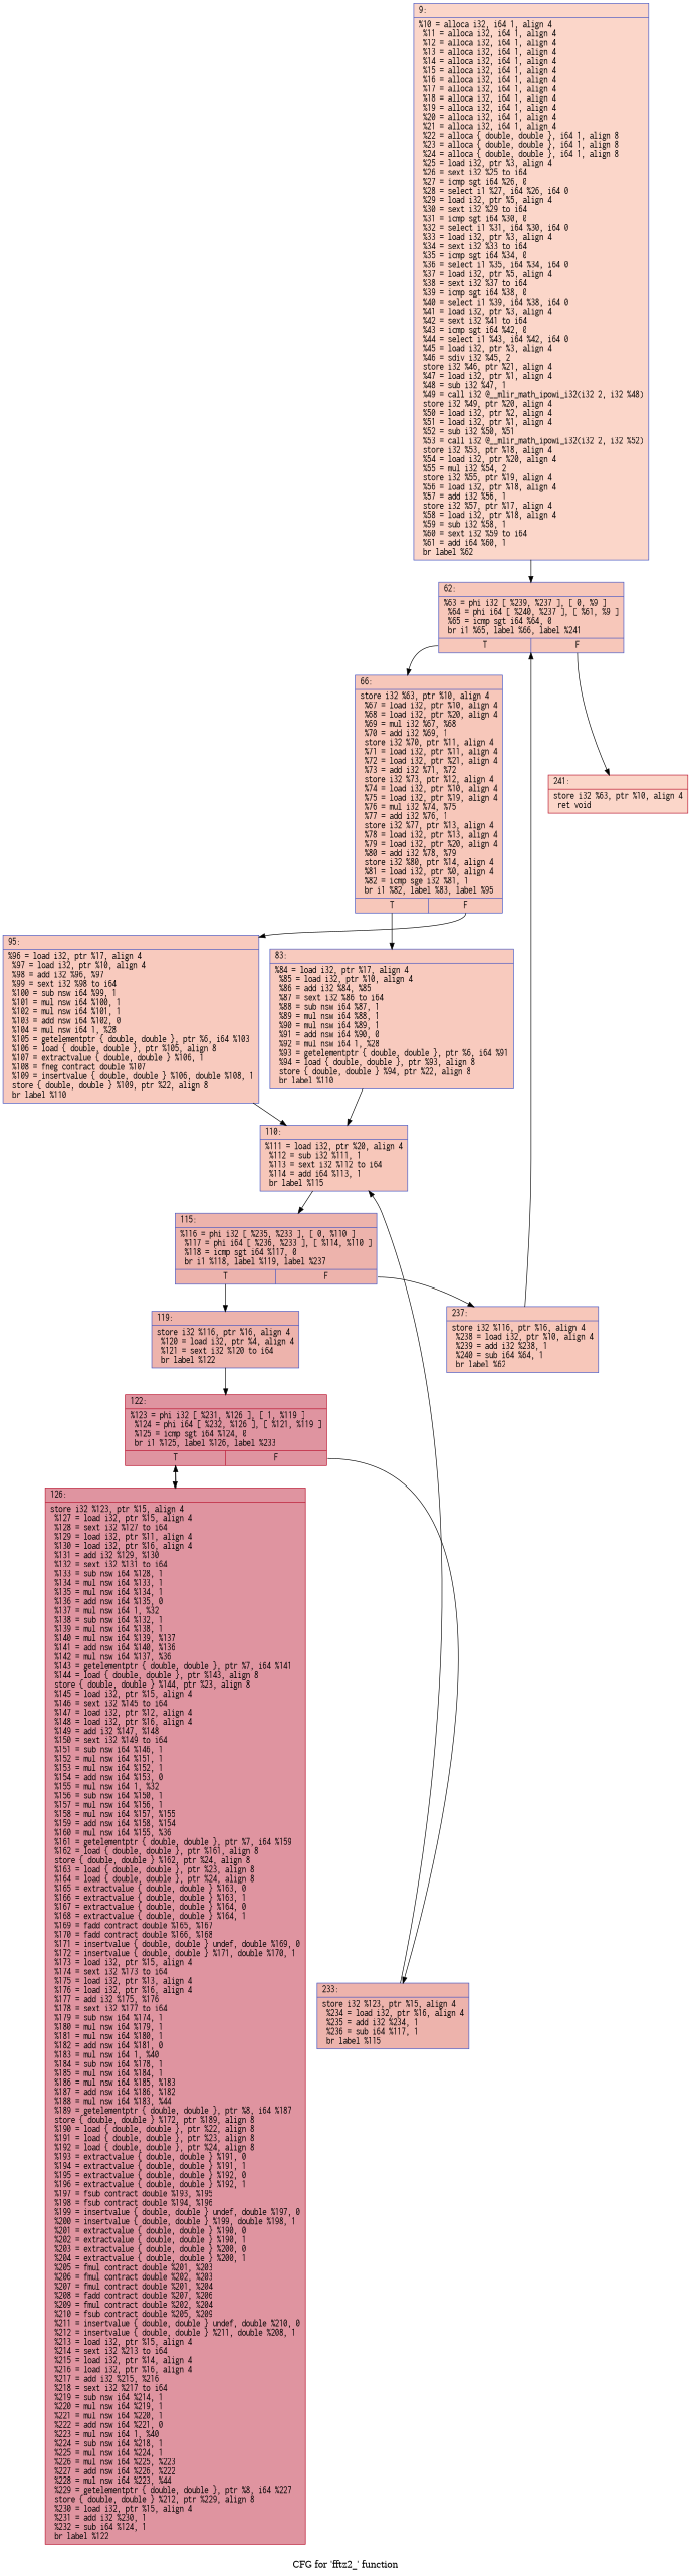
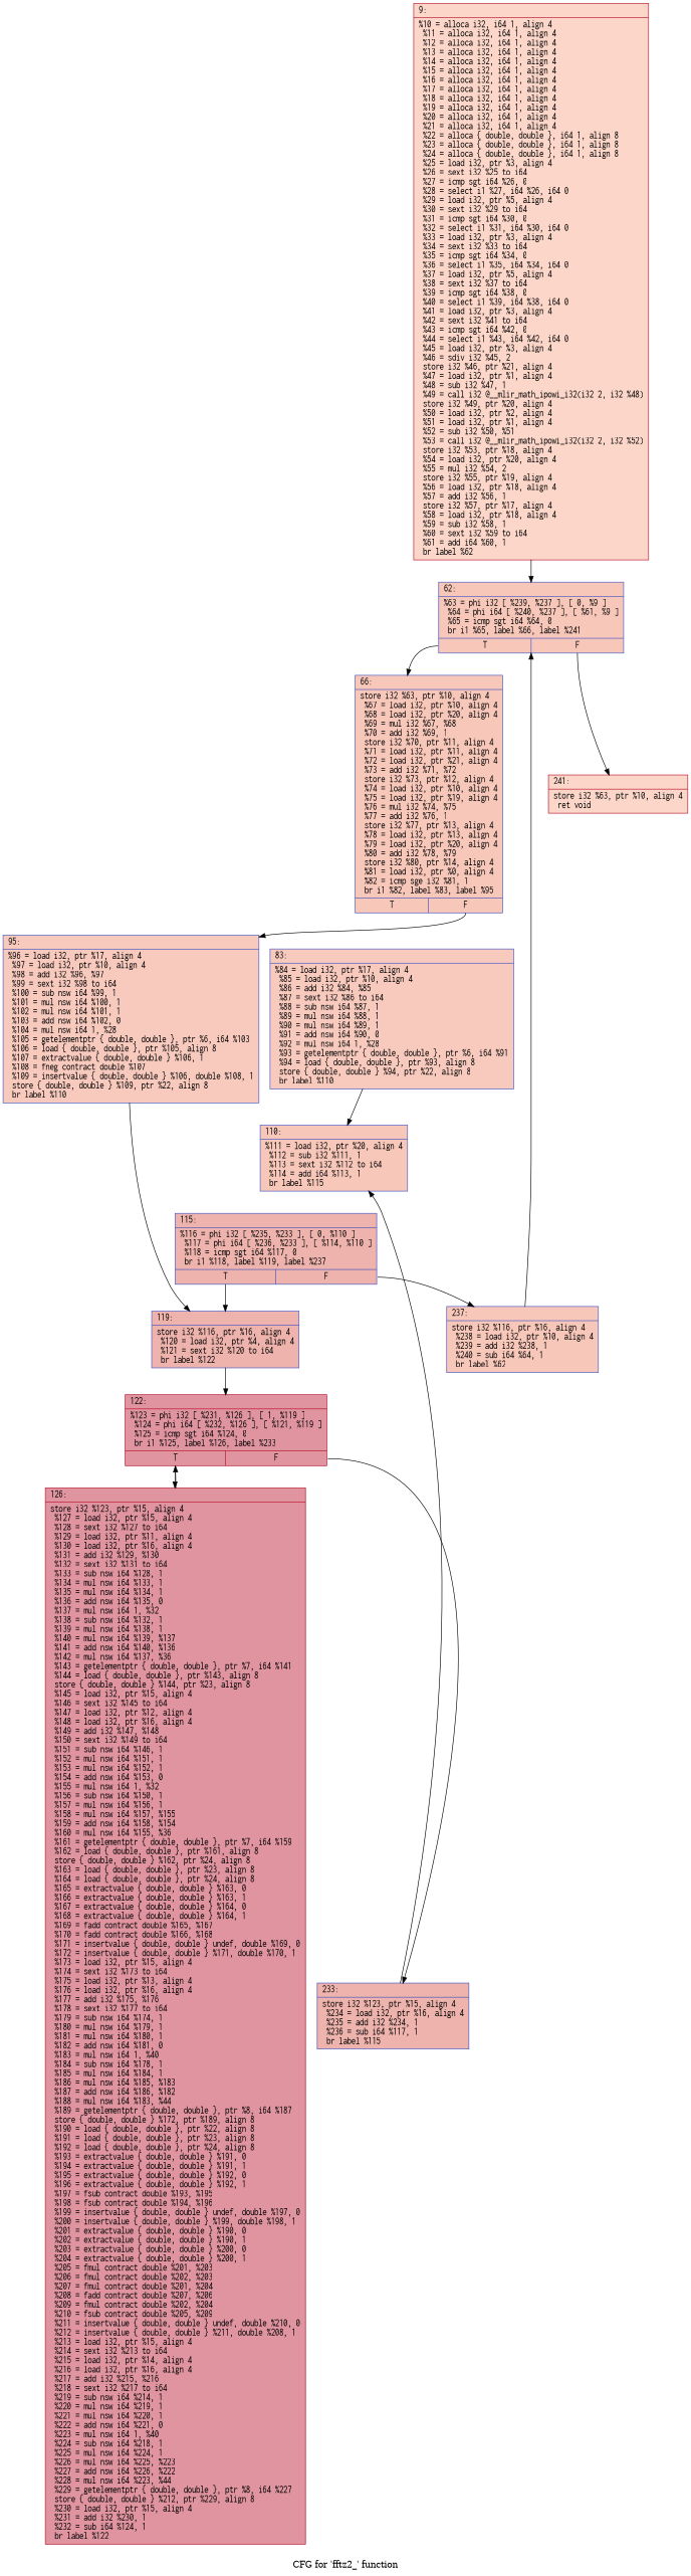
  digraph {
    label="CFG for 'fftz2_' function"
    node [color="#3d50c3ff" fillcolor="#ec7f6370" fontname=Courier shape=record style=filled]
-   n1 [fillcolor="#f6a38570" label="{9:\l|  %10 = alloca i32, i64 1, align 4\l  %11 = alloca i32, i64 1, align 4\l  %12 = alloca i32, i64 1, align 4\l  %13 = alloca i32, i64 1, align 4\l  %14 = alloca i32, i64 1, align 4\l  %15 = alloca i32, i64 1, align 4\l  %16 = alloca i32, i64 1, align 4\l  %17 = alloca i32, i64 1, align 4\l  %18 = alloca i32, i64 1, align 4\l  %19 = alloca i32, i64 1, align 4\l  %20 = alloca i32, i64 1, align 4\l  %21 = alloca i32, i64 1, align 4\l  %22 = alloca \{ double, double \}, i64 1, align 8\l  %23 = alloca \{ double, double \}, i64 1, align 8\l  %24 = alloca \{ double, double \}, i64 1, align 8\l  %25 = load i32, ptr %3, align 4\l  %26 = sext i32 %25 to i64\l  %27 = icmp sgt i64 %26, 0\l  %28 = select i1 %27, i64 %26, i64 0\l  %29 = load i32, ptr %5, align 4\l  %30 = sext i32 %29 to i64\l  %31 = icmp sgt i64 %30, 0\l  %32 = select i1 %31, i64 %30, i64 0\l  %33 = load i32, ptr %3, align 4\l  %34 = sext i32 %33 to i64\l  %35 = icmp sgt i64 %34, 0\l  %36 = select i1 %35, i64 %34, i64 0\l  %37 = load i32, ptr %5, align 4\l  %38 = sext i32 %37 to i64\l  %39 = icmp sgt i64 %38, 0\l  %40 = select i1 %39, i64 %38, i64 0\l  %41 = load i32, ptr %3, align 4\l  %42 = sext i32 %41 to i64\l  %43 = icmp sgt i64 %42, 0\l  %44 = select i1 %43, i64 %42, i64 0\l  %45 = load i32, ptr %3, align 4\l  %46 = sdiv i32 %45, 2\l  store i32 %46, ptr %21, align 4\l  %47 = load i32, ptr %1, align 4\l  %48 = sub i32 %47, 1\l  %49 = call i32 @__mlir_math_ipowi_i32(i32 2, i32 %48)\l  store i32 %49, ptr %20, align 4\l  %50 = load i32, ptr %2, align 4\l  %51 = load i32, ptr %1, align 4\l  %52 = sub i32 %50, %51\l  %53 = call i32 @__mlir_math_ipowi_i32(i32 2, i32 %52)\l  store i32 %53, ptr %18, align 4\l  %54 = load i32, ptr %20, align 4\l  %55 = mul i32 %54, 2\l  store i32 %55, ptr %19, align 4\l  %56 = load i32, ptr %18, align 4\l  %57 = add i32 %56, 1\l  store i32 %57, ptr %17, align 4\l  %58 = load i32, ptr %18, align 4\l  %59 = sub i32 %58, 1\l  %60 = sext i32 %59 to i64\l  %61 = add i64 %60, 1\l  br label %62\l}"]
+   n1 [color="#b70d28ff" fillcolor="#f6a38570" label="{9:\l|  %10 = alloca i32, i64 1, align 4\l  %11 = alloca i32, i64 1, align 4\l  %12 = alloca i32, i64 1, align 4\l  %13 = alloca i32, i64 1, align 4\l  %14 = alloca i32, i64 1, align 4\l  %15 = alloca i32, i64 1, align 4\l  %16 = alloca i32, i64 1, align 4\l  %17 = alloca i32, i64 1, align 4\l  %18 = alloca i32, i64 1, align 4\l  %19 = alloca i32, i64 1, align 4\l  %20 = alloca i32, i64 1, align 4\l  %21 = alloca i32, i64 1, align 4\l  %22 = alloca \{ double, double \}, i64 1, align 8\l  %23 = alloca \{ double, double \}, i64 1, align 8\l  %24 = alloca \{ double, double \}, i64 1, align 8\l  %25 = load i32, ptr %3, align 4\l  %26 = sext i32 %25 to i64\l  %27 = icmp sgt i64 %26, 0\l  %28 = select i1 %27, i64 %26, i64 0\l  %29 = load i32, ptr %5, align 4\l  %30 = sext i32 %29 to i64\l  %31 = icmp sgt i64 %30, 0\l  %32 = select i1 %31, i64 %30, i64 0\l  %33 = load i32, ptr %3, align 4\l  %34 = sext i32 %33 to i64\l  %35 = icmp sgt i64 %34, 0\l  %36 = select i1 %35, i64 %34, i64 0\l  %37 = load i32, ptr %5, align 4\l  %38 = sext i32 %37 to i64\l  %39 = icmp sgt i64 %38, 0\l  %40 = select i1 %39, i64 %38, i64 0\l  %41 = load i32, ptr %3, align 4\l  %42 = sext i32 %41 to i64\l  %43 = icmp sgt i64 %42, 0\l  %44 = select i1 %43, i64 %42, i64 0\l  %45 = load i32, ptr %3, align 4\l  %46 = sdiv i32 %45, 2\l  store i32 %46, ptr %21, align 4\l  %47 = load i32, ptr %1, align 4\l  %48 = sub i32 %47, 1\l  %49 = call i32 @__mlir_math_ipowi_i32(i32 2, i32 %48)\l  store i32 %49, ptr %20, align 4\l  %50 = load i32, ptr %2, align 4\l  %51 = load i32, ptr %1, align 4\l  %52 = sub i32 %50, %51\l  %53 = call i32 @__mlir_math_ipowi_i32(i32 2, i32 %52)\l  store i32 %53, ptr %18, align 4\l  %54 = load i32, ptr %20, align 4\l  %55 = mul i32 %54, 2\l  store i32 %55, ptr %19, align 4\l  %56 = load i32, ptr %18, align 4\l  %57 = add i32 %56, 1\l  store i32 %57, ptr %17, align 4\l  %58 = load i32, ptr %18, align 4\l  %59 = sub i32 %58, 1\l  %60 = sext i32 %59 to i64\l  %61 = add i64 %60, 1\l  br label %62\l}"]
    n2 [label="{62:\l|  %63 = phi i32 [ %239, %237 ], [ 0, %9 ]\l  %64 = phi i64 [ %240, %237 ], [ %61, %9 ]\l  %65 = icmp sgt i64 %64, 0\l  br i1 %65, label %66, label %241\l|{<s0>T|<s1>F}}"]
    n3 [label="{66:\l|  store i32 %63, ptr %10, align 4\l  %67 = load i32, ptr %10, align 4\l  %68 = load i32, ptr %20, align 4\l  %69 = mul i32 %67, %68\l  %70 = add i32 %69, 1\l  store i32 %70, ptr %11, align 4\l  %71 = load i32, ptr %11, align 4\l  %72 = load i32, ptr %21, align 4\l  %73 = add i32 %71, %72\l  store i32 %73, ptr %12, align 4\l  %74 = load i32, ptr %10, align 4\l  %75 = load i32, ptr %19, align 4\l  %76 = mul i32 %74, %75\l  %77 = add i32 %76, 1\l  store i32 %77, ptr %13, align 4\l  %78 = load i32, ptr %13, align 4\l  %79 = load i32, ptr %20, align 4\l  %80 = add i32 %78, %79\l  store i32 %80, ptr %14, align 4\l  %81 = load i32, ptr %0, align 4\l  %82 = icmp sge i32 %81, 1\l  br i1 %82, label %83, label %95\l|{<s0>T|<s1>F}}"]
    n4 [color="#b70d28ff" fillcolor="#f6a38570" label="{241:\l|  store i32 %63, ptr %10, align 4\l  ret void\l}"]
    n5 [fillcolor="#ef886b70" label="{83:\l|  %84 = load i32, ptr %17, align 4\l  %85 = load i32, ptr %10, align 4\l  %86 = add i32 %84, %85\l  %87 = sext i32 %86 to i64\l  %88 = sub nsw i64 %87, 1\l  %89 = mul nsw i64 %88, 1\l  %90 = mul nsw i64 %89, 1\l  %91 = add nsw i64 %90, 0\l  %92 = mul nsw i64 1, %28\l  %93 = getelementptr \{ double, double \}, ptr %6, i64 %91\l  %94 = load \{ double, double \}, ptr %93, align 8\l  store \{ double, double \} %94, ptr %22, align 8\l  br label %110\l}"]
    n6 [fillcolor="#ef886b70" label="{95:\l|  %96 = load i32, ptr %17, align 4\l  %97 = load i32, ptr %10, align 4\l  %98 = add i32 %96, %97\l  %99 = sext i32 %98 to i64\l  %100 = sub nsw i64 %99, 1\l  %101 = mul nsw i64 %100, 1\l  %102 = mul nsw i64 %101, 1\l  %103 = add nsw i64 %102, 0\l  %104 = mul nsw i64 1, %28\l  %105 = getelementptr \{ double, double \}, ptr %6, i64 %103\l  %106 = load \{ double, double \}, ptr %105, align 8\l  %107 = extractvalue \{ double, double \} %106, 1\l  %108 = fneg contract double %107\l  %109 = insertvalue \{ double, double \} %106, double %108, 1\l  store \{ double, double \} %109, ptr %22, align 8\l  br label %110\l}"]
    n7 [label="{110:\l|  %111 = load i32, ptr %20, align 4\l  %112 = sub i32 %111, 1\l  %113 = sext i32 %112 to i64\l  %114 = add i64 %113, 1\l  br label %115\l}"]
    n8 [fillcolor="#d6524470" label="{115:\l|  %116 = phi i32 [ %235, %233 ], [ 0, %110 ]\l  %117 = phi i64 [ %236, %233 ], [ %114, %110 ]\l  %118 = icmp sgt i64 %117, 0\l  br i1 %118, label %119, label %237\l|{<s0>T|<s1>F}}"]
    n9 [fillcolor="#d6524470" label="{119:\l|  store i32 %116, ptr %16, align 4\l  %120 = load i32, ptr %4, align 4\l  %121 = sext i32 %120 to i64\l  br label %122\l}"]
    n10 [label="{237:\l|  store i32 %116, ptr %16, align 4\l  %238 = load i32, ptr %10, align 4\l  %239 = add i32 %238, 1\l  %240 = sub i64 %64, 1\l  br label %62\l}"]
    n11 [color="#b70d28ff" fillcolor="#b70d2870" label="{122:\l|  %123 = phi i32 [ %231, %126 ], [ 1, %119 ]\l  %124 = phi i64 [ %232, %126 ], [ %121, %119 ]\l  %125 = icmp sgt i64 %124, 0\l  br i1 %125, label %126, label %233\l|{<s0>T|<s1>F}}"]
    n12 [color="#b70d28ff" fillcolor="#b70d2870" label="{126:\l|  store i32 %123, ptr %15, align 4\l  %127 = load i32, ptr %15, align 4\l  %128 = sext i32 %127 to i64\l  %129 = load i32, ptr %11, align 4\l  %130 = load i32, ptr %16, align 4\l  %131 = add i32 %129, %130\l  %132 = sext i32 %131 to i64\l  %133 = sub nsw i64 %128, 1\l  %134 = mul nsw i64 %133, 1\l  %135 = mul nsw i64 %134, 1\l  %136 = add nsw i64 %135, 0\l  %137 = mul nsw i64 1, %32\l  %138 = sub nsw i64 %132, 1\l  %139 = mul nsw i64 %138, 1\l  %140 = mul nsw i64 %139, %137\l  %141 = add nsw i64 %140, %136\l  %142 = mul nsw i64 %137, %36\l  %143 = getelementptr \{ double, double \}, ptr %7, i64 %141\l  %144 = load \{ double, double \}, ptr %143, align 8\l  store \{ double, double \} %144, ptr %23, align 8\l  %145 = load i32, ptr %15, align 4\l  %146 = sext i32 %145 to i64\l  %147 = load i32, ptr %12, align 4\l  %148 = load i32, ptr %16, align 4\l  %149 = add i32 %147, %148\l  %150 = sext i32 %149 to i64\l  %151 = sub nsw i64 %146, 1\l  %152 = mul nsw i64 %151, 1\l  %153 = mul nsw i64 %152, 1\l  %154 = add nsw i64 %153, 0\l  %155 = mul nsw i64 1, %32\l  %156 = sub nsw i64 %150, 1\l  %157 = mul nsw i64 %156, 1\l  %158 = mul nsw i64 %157, %155\l  %159 = add nsw i64 %158, %154\l  %160 = mul nsw i64 %155, %36\l  %161 = getelementptr \{ double, double \}, ptr %7, i64 %159\l  %162 = load \{ double, double \}, ptr %161, align 8\l  store \{ double, double \} %162, ptr %24, align 8\l  %163 = load \{ double, double \}, ptr %23, align 8\l  %164 = load \{ double, double \}, ptr %24, align 8\l  %165 = extractvalue \{ double, double \} %163, 0\l  %166 = extractvalue \{ double, double \} %163, 1\l  %167 = extractvalue \{ double, double \} %164, 0\l  %168 = extractvalue \{ double, double \} %164, 1\l  %169 = fadd contract double %165, %167\l  %170 = fadd contract double %166, %168\l  %171 = insertvalue \{ double, double \} undef, double %169, 0\l  %172 = insertvalue \{ double, double \} %171, double %170, 1\l  %173 = load i32, ptr %15, align 4\l  %174 = sext i32 %173 to i64\l  %175 = load i32, ptr %13, align 4\l  %176 = load i32, ptr %16, align 4\l  %177 = add i32 %175, %176\l  %178 = sext i32 %177 to i64\l  %179 = sub nsw i64 %174, 1\l  %180 = mul nsw i64 %179, 1\l  %181 = mul nsw i64 %180, 1\l  %182 = add nsw i64 %181, 0\l  %183 = mul nsw i64 1, %40\l  %184 = sub nsw i64 %178, 1\l  %185 = mul nsw i64 %184, 1\l  %186 = mul nsw i64 %185, %183\l  %187 = add nsw i64 %186, %182\l  %188 = mul nsw i64 %183, %44\l  %189 = getelementptr \{ double, double \}, ptr %8, i64 %187\l  store \{ double, double \} %172, ptr %189, align 8\l  %190 = load \{ double, double \}, ptr %22, align 8\l  %191 = load \{ double, double \}, ptr %23, align 8\l  %192 = load \{ double, double \}, ptr %24, align 8\l  %193 = extractvalue \{ double, double \} %191, 0\l  %194 = extractvalue \{ double, double \} %191, 1\l  %195 = extractvalue \{ double, double \} %192, 0\l  %196 = extractvalue \{ double, double \} %192, 1\l  %197 = fsub contract double %193, %195\l  %198 = fsub contract double %194, %196\l  %199 = insertvalue \{ double, double \} undef, double %197, 0\l  %200 = insertvalue \{ double, double \} %199, double %198, 1\l  %201 = extractvalue \{ double, double \} %190, 0\l  %202 = extractvalue \{ double, double \} %190, 1\l  %203 = extractvalue \{ double, double \} %200, 0\l  %204 = extractvalue \{ double, double \} %200, 1\l  %205 = fmul contract double %201, %203\l  %206 = fmul contract double %202, %203\l  %207 = fmul contract double %201, %204\l  %208 = fadd contract double %207, %206\l  %209 = fmul contract double %202, %204\l  %210 = fsub contract double %205, %209\l  %211 = insertvalue \{ double, double \} undef, double %210, 0\l  %212 = insertvalue \{ double, double \} %211, double %208, 1\l  %213 = load i32, ptr %15, align 4\l  %214 = sext i32 %213 to i64\l  %215 = load i32, ptr %14, align 4\l  %216 = load i32, ptr %16, align 4\l  %217 = add i32 %215, %216\l  %218 = sext i32 %217 to i64\l  %219 = sub nsw i64 %214, 1\l  %220 = mul nsw i64 %219, 1\l  %221 = mul nsw i64 %220, 1\l  %222 = add nsw i64 %221, 0\l  %223 = mul nsw i64 1, %40\l  %224 = sub nsw i64 %218, 1\l  %225 = mul nsw i64 %224, 1\l  %226 = mul nsw i64 %225, %223\l  %227 = add nsw i64 %226, %222\l  %228 = mul nsw i64 %223, %44\l  %229 = getelementptr \{ double, double \}, ptr %8, i64 %227\l  store \{ double, double \} %212, ptr %229, align 8\l  %230 = load i32, ptr %15, align 4\l  %231 = add i32 %230, 1\l  %232 = sub i64 %124, 1\l  br label %122\l}"]
    n13 [fillcolor="#d6524470" label="{233:\l|  store i32 %123, ptr %15, align 4\l  %234 = load i32, ptr %16, align 4\l  %235 = add i32 %234, 1\l  %236 = sub i64 %117, 1\l  br label %115\l}"]
    n1 -> n2
    n2 -> n3 [tailport=s0]
    n2 -> n4 [tailport=s1]
-   n3 -> n5 [tailport=s0]
    n3 -> n6 [tailport=s1]
    n5 -> n7
-   n6 -> n7
-   n7 -> n8
+   n6 -> n9
    n8 -> n9 [tailport=s0]
    n8 -> n10 [tailport=s1]
    n9 -> n11
    n10 -> n2
    n11 -> n12 [tailport=s0]
    n11 -> n13 [tailport=s1]
    n12 -> n11
    n13 -> n7
  }
